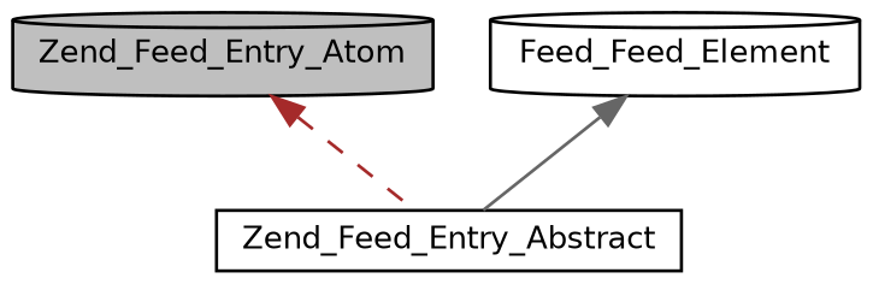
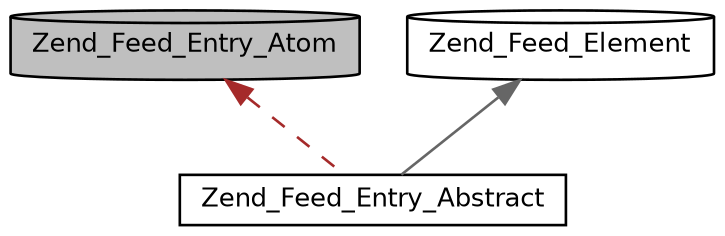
  digraph {
    node [color=black fillcolor=white fontname=Helvetica fontsize=10 shape=cylinder style=filled]
    edge [dir=back fontname=Helvetica fontsize=10 labelfontname=Helvetica labelfontsize=10]
    n1 [fillcolor=grey75 fontcolor=black height=0.2 label=Zend_Feed_Entry_Atom width=0.4]
    n2 [height=0.2 label=Zend_Feed_Entry_Abstract shape=box width=0.4]
-   n3 [height=0.2 label=Feed_Feed_Element width=0.4]
+   n3 [height=0.2 label=Zend_Feed_Element width=0.4]
    n1 -> n2 [color=brown style=dashed]
    n3 -> n2 [color=gray40 style=solid]
  }
